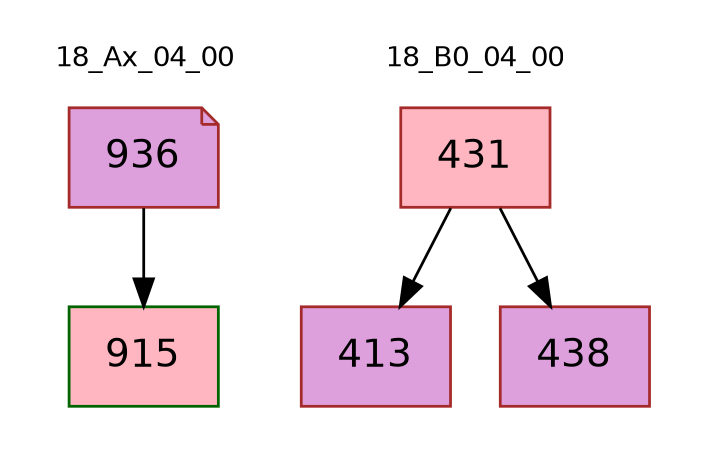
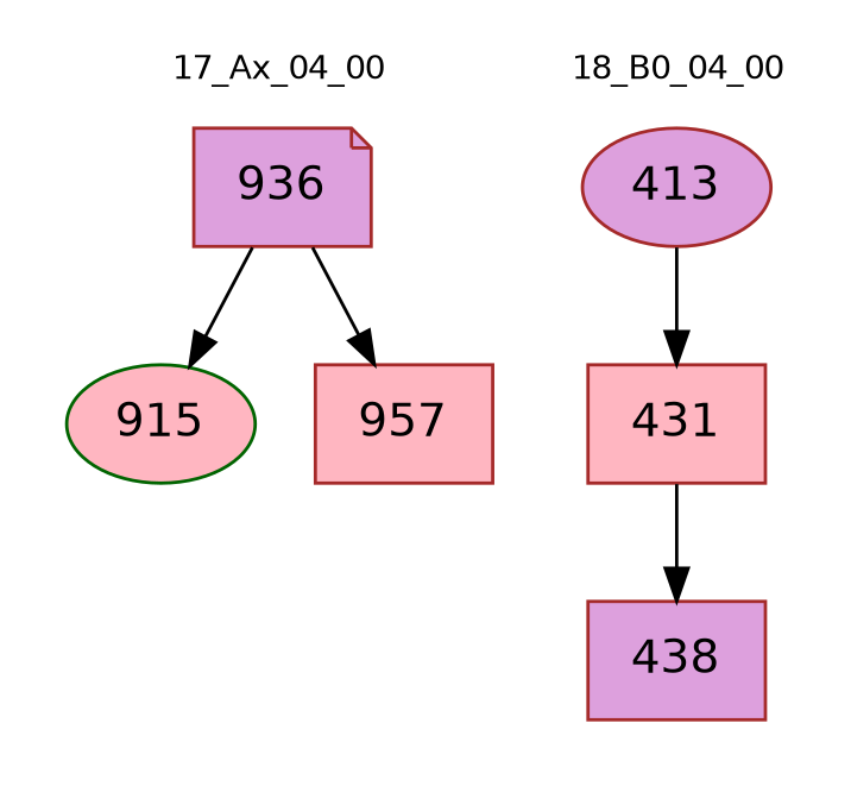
  digraph {
    fontname="DejaVu Sans"
    node [color=brown fillcolor=plum fontname="DejaVu Sans" shape=box style=filled]
    edge [color=black fontname="DejaVu Sans"]
    n1 [label=936 shape=note]
-   n2 [color=darkgreen fillcolor=lightpink label=915]
+   n2 [color=darkgreen fillcolor=lightpink label=915 shape=ellipse]
+   n3 [fillcolor=lightpink label=957]
    n4 [fillcolor=lightpink label=431]
-   n5 [label=413]
+   n5 [label=413 shape=ellipse]
    n6 [label=438]
    subgraph cluster_1 {
      color=white
      fontsize=10
-     label="18_Ax_04_00"
+     label="17_Ax_04_00"
      n1
      n2
+     n3
    }
    subgraph cluster_2 {
      color=white
      fontsize=10
      label="18_B0_04_00"
      n4
      n5
      n6
    }
    n1 -> n2
-   n4 -> n5
+   n1 -> n3
+   n5 -> n4
    n4 -> n6
  }
